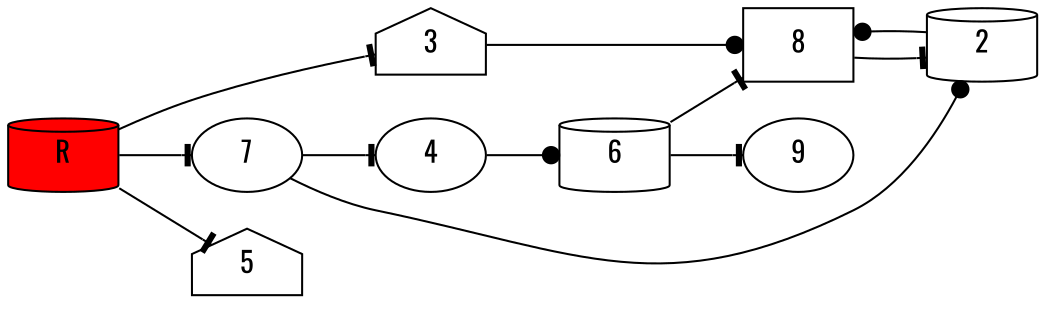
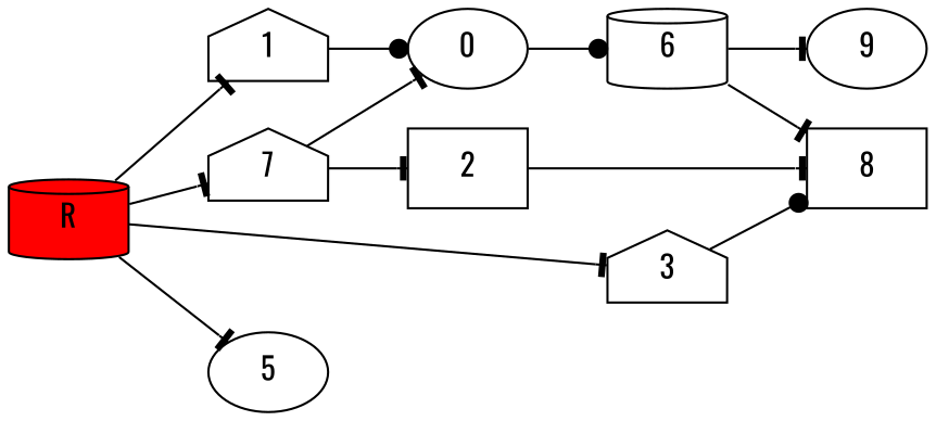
  digraph {
    fontname=Oswald
    rankdir=LR
    node [fontname=Oswald shape=ellipse]
    edge [arrowhead=tee fontname=Oswald]
-   4
-   2 [shape=cylinder]
+   4 [label=0]
+   1 [shape=house]
+   2 [shape=box]
    8 [shape=box]
    6 [shape=cylinder]
    3 [shape=house]
    9
-   7
+   7 [shape=house]
    R [fillcolor="#ff0000" shape=cylinder style=filled]
-   5 [shape=house]
+   5
    4 -> 6 [arrowhead=dot]
-   2 -> 8 [arrowhead=dot]
-   8 -> 2
+   1 -> 4 [arrowhead=dot]
+   2 -> 8
    6 -> 8
    6 -> 9
    3 -> 8 [arrowhead=dot]
    7 -> 4
-   7 -> 2 [arrowhead=dot]
+   7 -> 2
+   R -> 1
    R -> 3
    R -> 7
    R -> 5
  }
